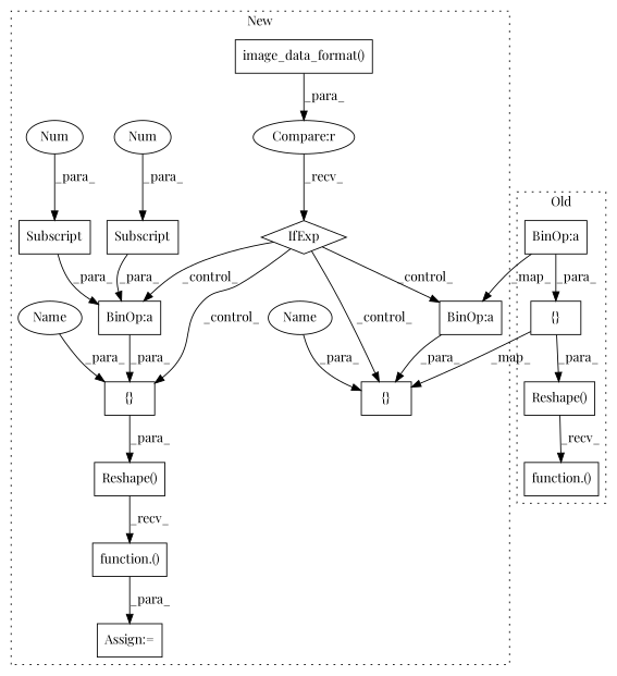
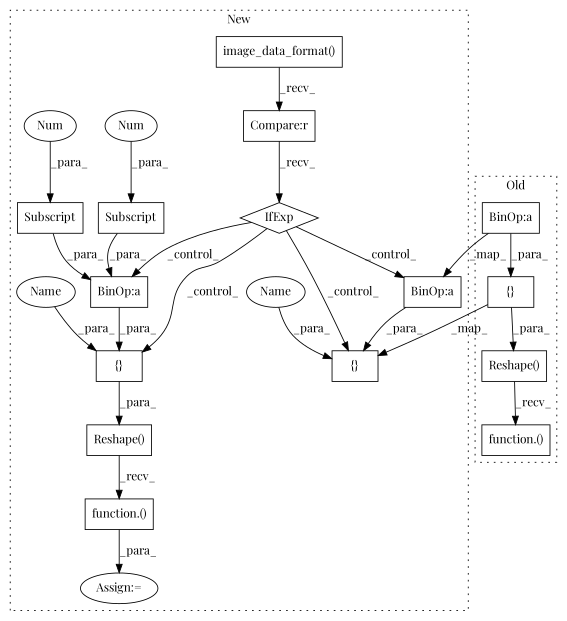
  digraph {
    fontname="Playfair Display"
    node [a=75 fontname="Playfair Display" l=3 s=2507 shape=box]
    edge [fontname="Playfair Display"]
    n1 [l="21,1" label="Reshape()" s="2478,2538"]
    n2 [a=59 l="1,0" label="{}" s="2499,2537"]
    n3 [a=82 label="BinOp:a" s=2511]
    n4 [l="62,1" label="function.()" s="2478,2542"]
    n5 [a=63 l="11,0" label=Subscript s="2572,0"]
    n6 [a=82 label="BinOp:a" s=2583]
    n7 [a=63 l="11,0" label=Subscript s="2586,0"]
    n8 [a=59 l="1,0" label="{}" s="2559,2597"]
    n9 [a=59 l="1,0" label="{}" s="2464,2502"]
-   n10 [a=40 l=46 label="Compare:r" shape=ellipse]
+   n10 [a=40 l=46 label="Compare:r"]
    n11 [a=51 l="4,6" label=IfExp s="2503,2553" shape=diamond]
    n12 [a=82 label="BinOp:a" s=2476]
    n13 [l=27 label="image_data_format()"]
    n14 [a=76 l=1 label=Num s=2595 shape=ellipse]
    n15 [a=76 l=1 label=Num s=2581 shape=ellipse]
    n16 [l="26,1" label="function.()" s="2608,2636"]
-   n17 [a=68 label="Assign:=" s=2605]
+   n17 [a=68 label="Assign:=" s=2605 shape=ellipse]
    n18 [l="15,1" label="Reshape()" s="2608,2632"]
    n19 [a=87 l=10 label=Name s=2492 shape=ellipse]
    n20 [a=87 l=10 label=Name s=2560 shape=ellipse]
    subgraph cluster_1 {
      label=Old
      style=dotted
      n1
      n2
      n3
      n4
    }
    subgraph cluster_2 {
      label=New
      style=dotted
      n5
      n6
      n7
      n8
      n9
      n10
      n11
      n12
      n13
      n14
      n15
      n16
      n17
      n18
      n19
      n20
    }
    n1 -> n4 [label=_recv_]
    n2 -> n1 [label=_para_]
    n2 -> n9 [label=_map_]
    n3 -> n2 [label=_para_]
    n3 -> n12 [label=_map_]
    n5 -> n6 [label=_para_]
    n6 -> n8 [label=_para_]
    n7 -> n6 [label=_para_]
    n8 -> n18 [label=_para_]
    n10 -> n11 [label=_recv_]
    n11 -> n6 [label=_control_]
    n11 -> n8 [label=_control_]
    n11 -> n9 [label=_control_]
    n11 -> n12 [label=_control_]
    n12 -> n9 [label=_para_]
-   n13 -> n10 [label=_para_]
+   n13 -> n10 [label=_recv_]
    n14 -> n7 [label=_para_]
    n15 -> n5 [label=_para_]
    n16 -> n17 [label=_para_]
    n18 -> n16 [label=_recv_]
    n19 -> n9 [label=_para_]
    n20 -> n8 [label=_para_]
  }
